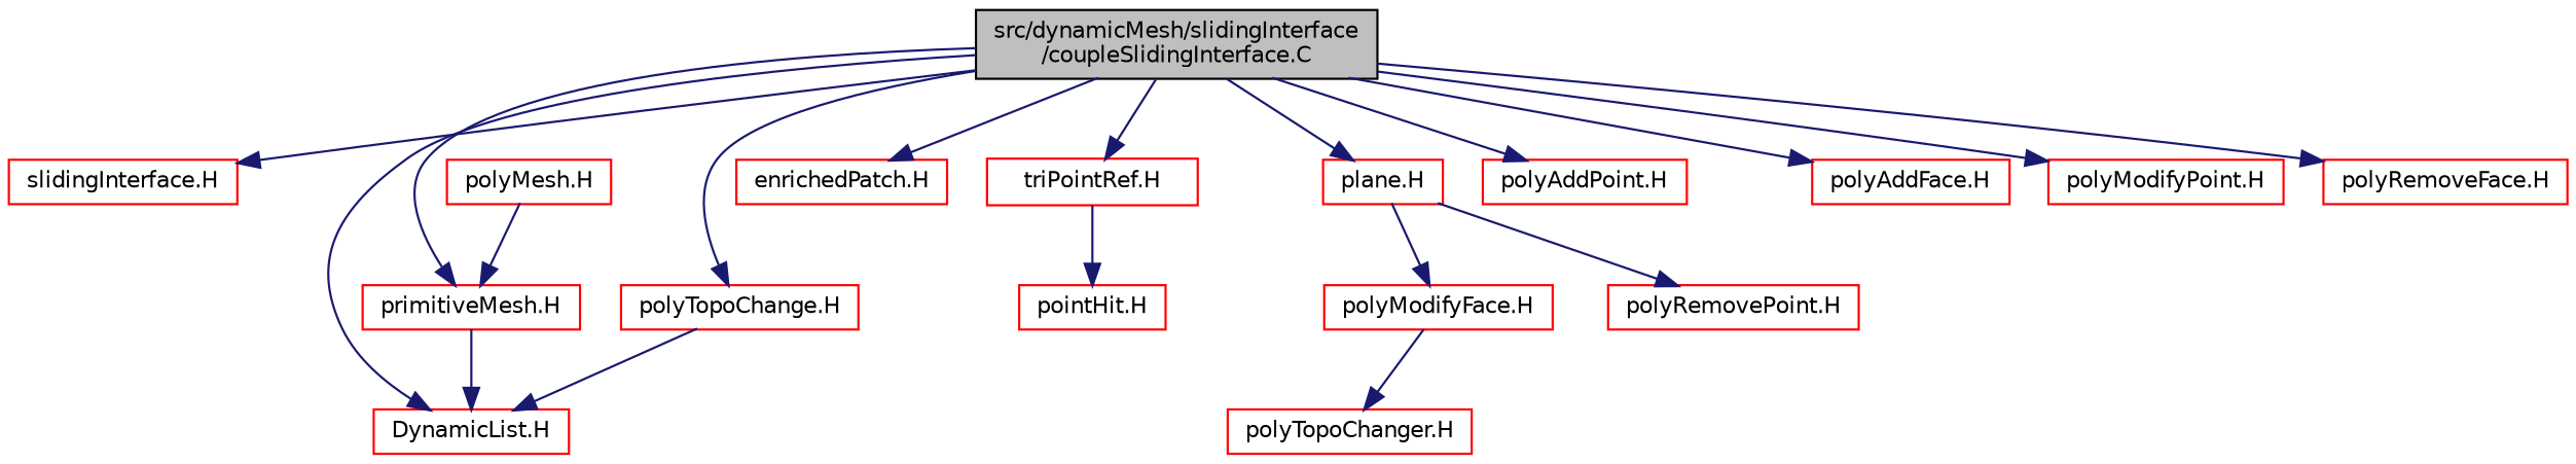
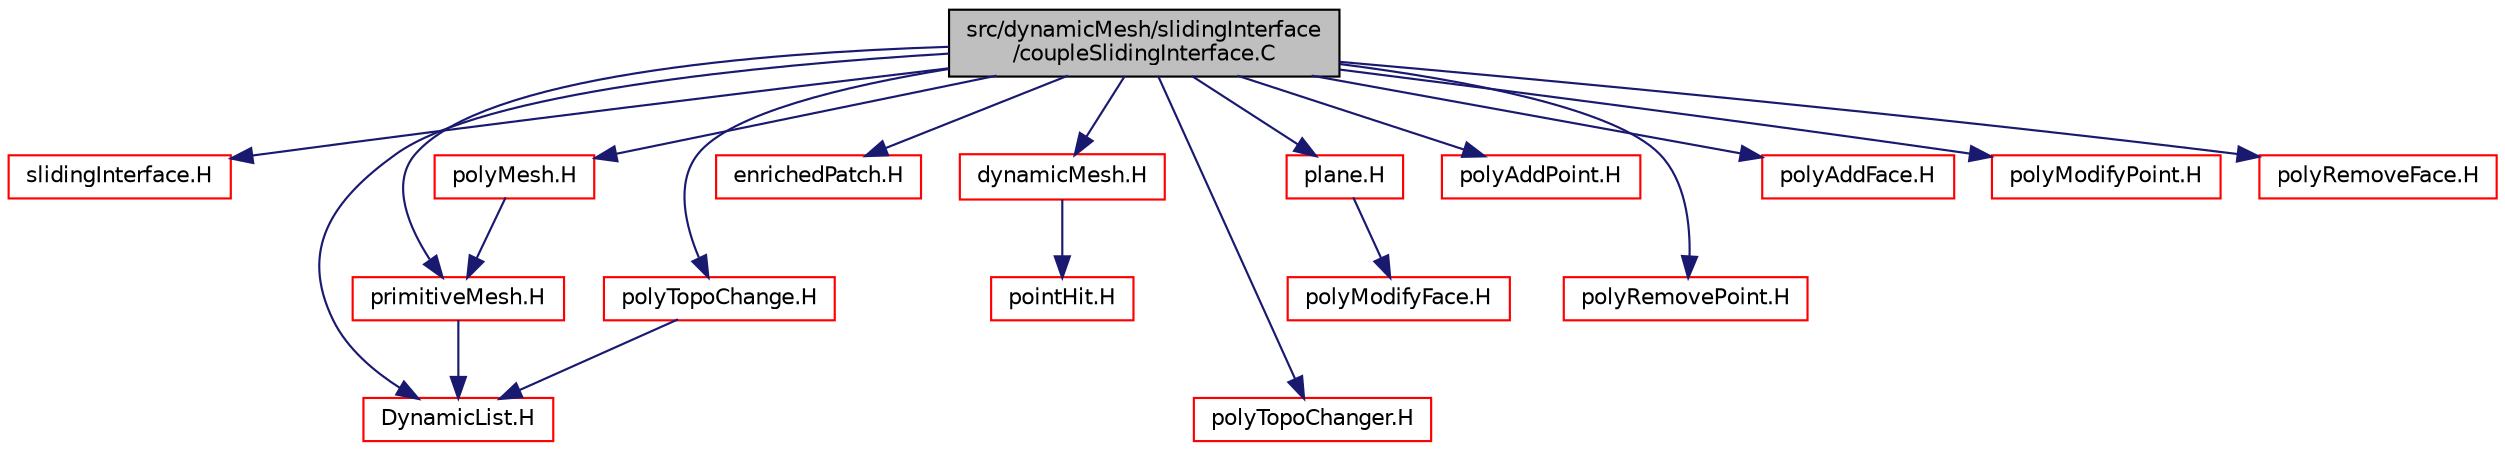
  digraph {
    node [color=red fontname=Helvetica fontsize=10 shape=record]
    edge [color=midnightblue fontname=Helvetica fontsize=10 labelfontname=Helvetica labelfontsize=10 style=solid]
    n1 [color=black fillcolor=grey75 fontcolor=black height=0.2 label="src/dynamicMesh/slidingInterface\l/coupleSlidingInterface.C" style=filled width=0.4]
    n2 [height=0.2 label="slidingInterface.H" width=0.4]
    n3 [height=0.2 label="polyTopoChange.H" width=0.4]
    n4 [height=0.2 label="DynamicList.H" width=0.4]
    n5 [height=0.2 label="polyMesh.H" width=0.4]
    n6 [height=0.2 label="primitiveMesh.H" width=0.4]
    n7 [height=0.2 label="enrichedPatch.H" width=0.4]
-   n8 [height=0.2 label="triPointRef.H" width=0.4]
+   n8 [height=0.2 label="dynamicMesh.H" width=0.4]
    n9 [height=0.2 label="plane.H" width=0.4]
    n10 [height=0.2 label="polyTopoChanger.H" width=0.4]
    n11 [height=0.2 label="polyAddPoint.H" width=0.4]
    n12 [height=0.2 label="polyRemovePoint.H" width=0.4]
    n13 [height=0.2 label="polyAddFace.H" width=0.4]
    n14 [height=0.2 label="polyModifyPoint.H" width=0.4]
    n15 [height=0.2 label="polyRemoveFace.H" width=0.4]
    n16 [height=0.2 label="pointHit.H" width=0.4]
    n17 [height=0.2 label="polyModifyFace.H" width=0.4]
    n1 -> n2
    n1 -> n3
    n1 -> n4
+   n1 -> n5
    n1 -> n6
    n1 -> n7
    n1 -> n8
    n1 -> n9
-   n17 -> n10
+   n1 -> n10
    n1 -> n11
-   n9 -> n12
+   n1 -> n12
    n1 -> n13
    n1 -> n14
    n1 -> n15
    n3 -> n4
    n5 -> n6
    n6 -> n4
    n8 -> n16
    n9 -> n17
  }
